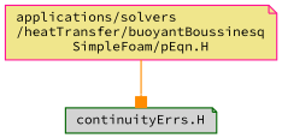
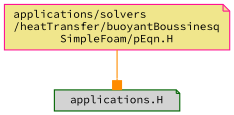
  digraph {
    fontname="Source Code Pro"
    node [fontname="Source Code Pro" fontsize=10 shape=note style=filled]
    n1 [color=deeppink fillcolor=khaki fontcolor=black height=0.2 label="applications/solvers\l/heatTransfer/buoyantBoussinesq\lSimpleFoam/pEqn.H" width=0.4]
-   n2 [color=darkgreen height=0.2 label="continuityErrs.H" width=0.4 fillcolor=lightgrey]
+   n2 [color=darkgreen height=0.2 label="applications.H" width=0.4 fillcolor=lightgrey]
    n1 -> n2 [color=darkorange fontname="Source Code Pro" fontsize=10 labelfontname=FreeSans labelfontsize=10 style=solid arrowhead=box]
  }
